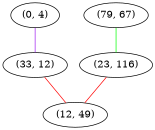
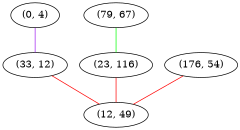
  graph {
    edge [color=red weight=1]
    n1 [label="(0, 4)"]
    "(33, 12)"
    "(12, 49)"
    "(79, 67)"
    "(23, 116)"
+   "(176, 54)"
    n1 -- "(33, 12)" [color=purple weight=4]
    "(33, 12)" -- "(12, 49)"
    "(79, 67)" -- "(23, 116)" [color=green weight=2]
    "(23, 116)" -- "(12, 49)"
+   "(176, 54)" -- "(12, 49)"
  }
